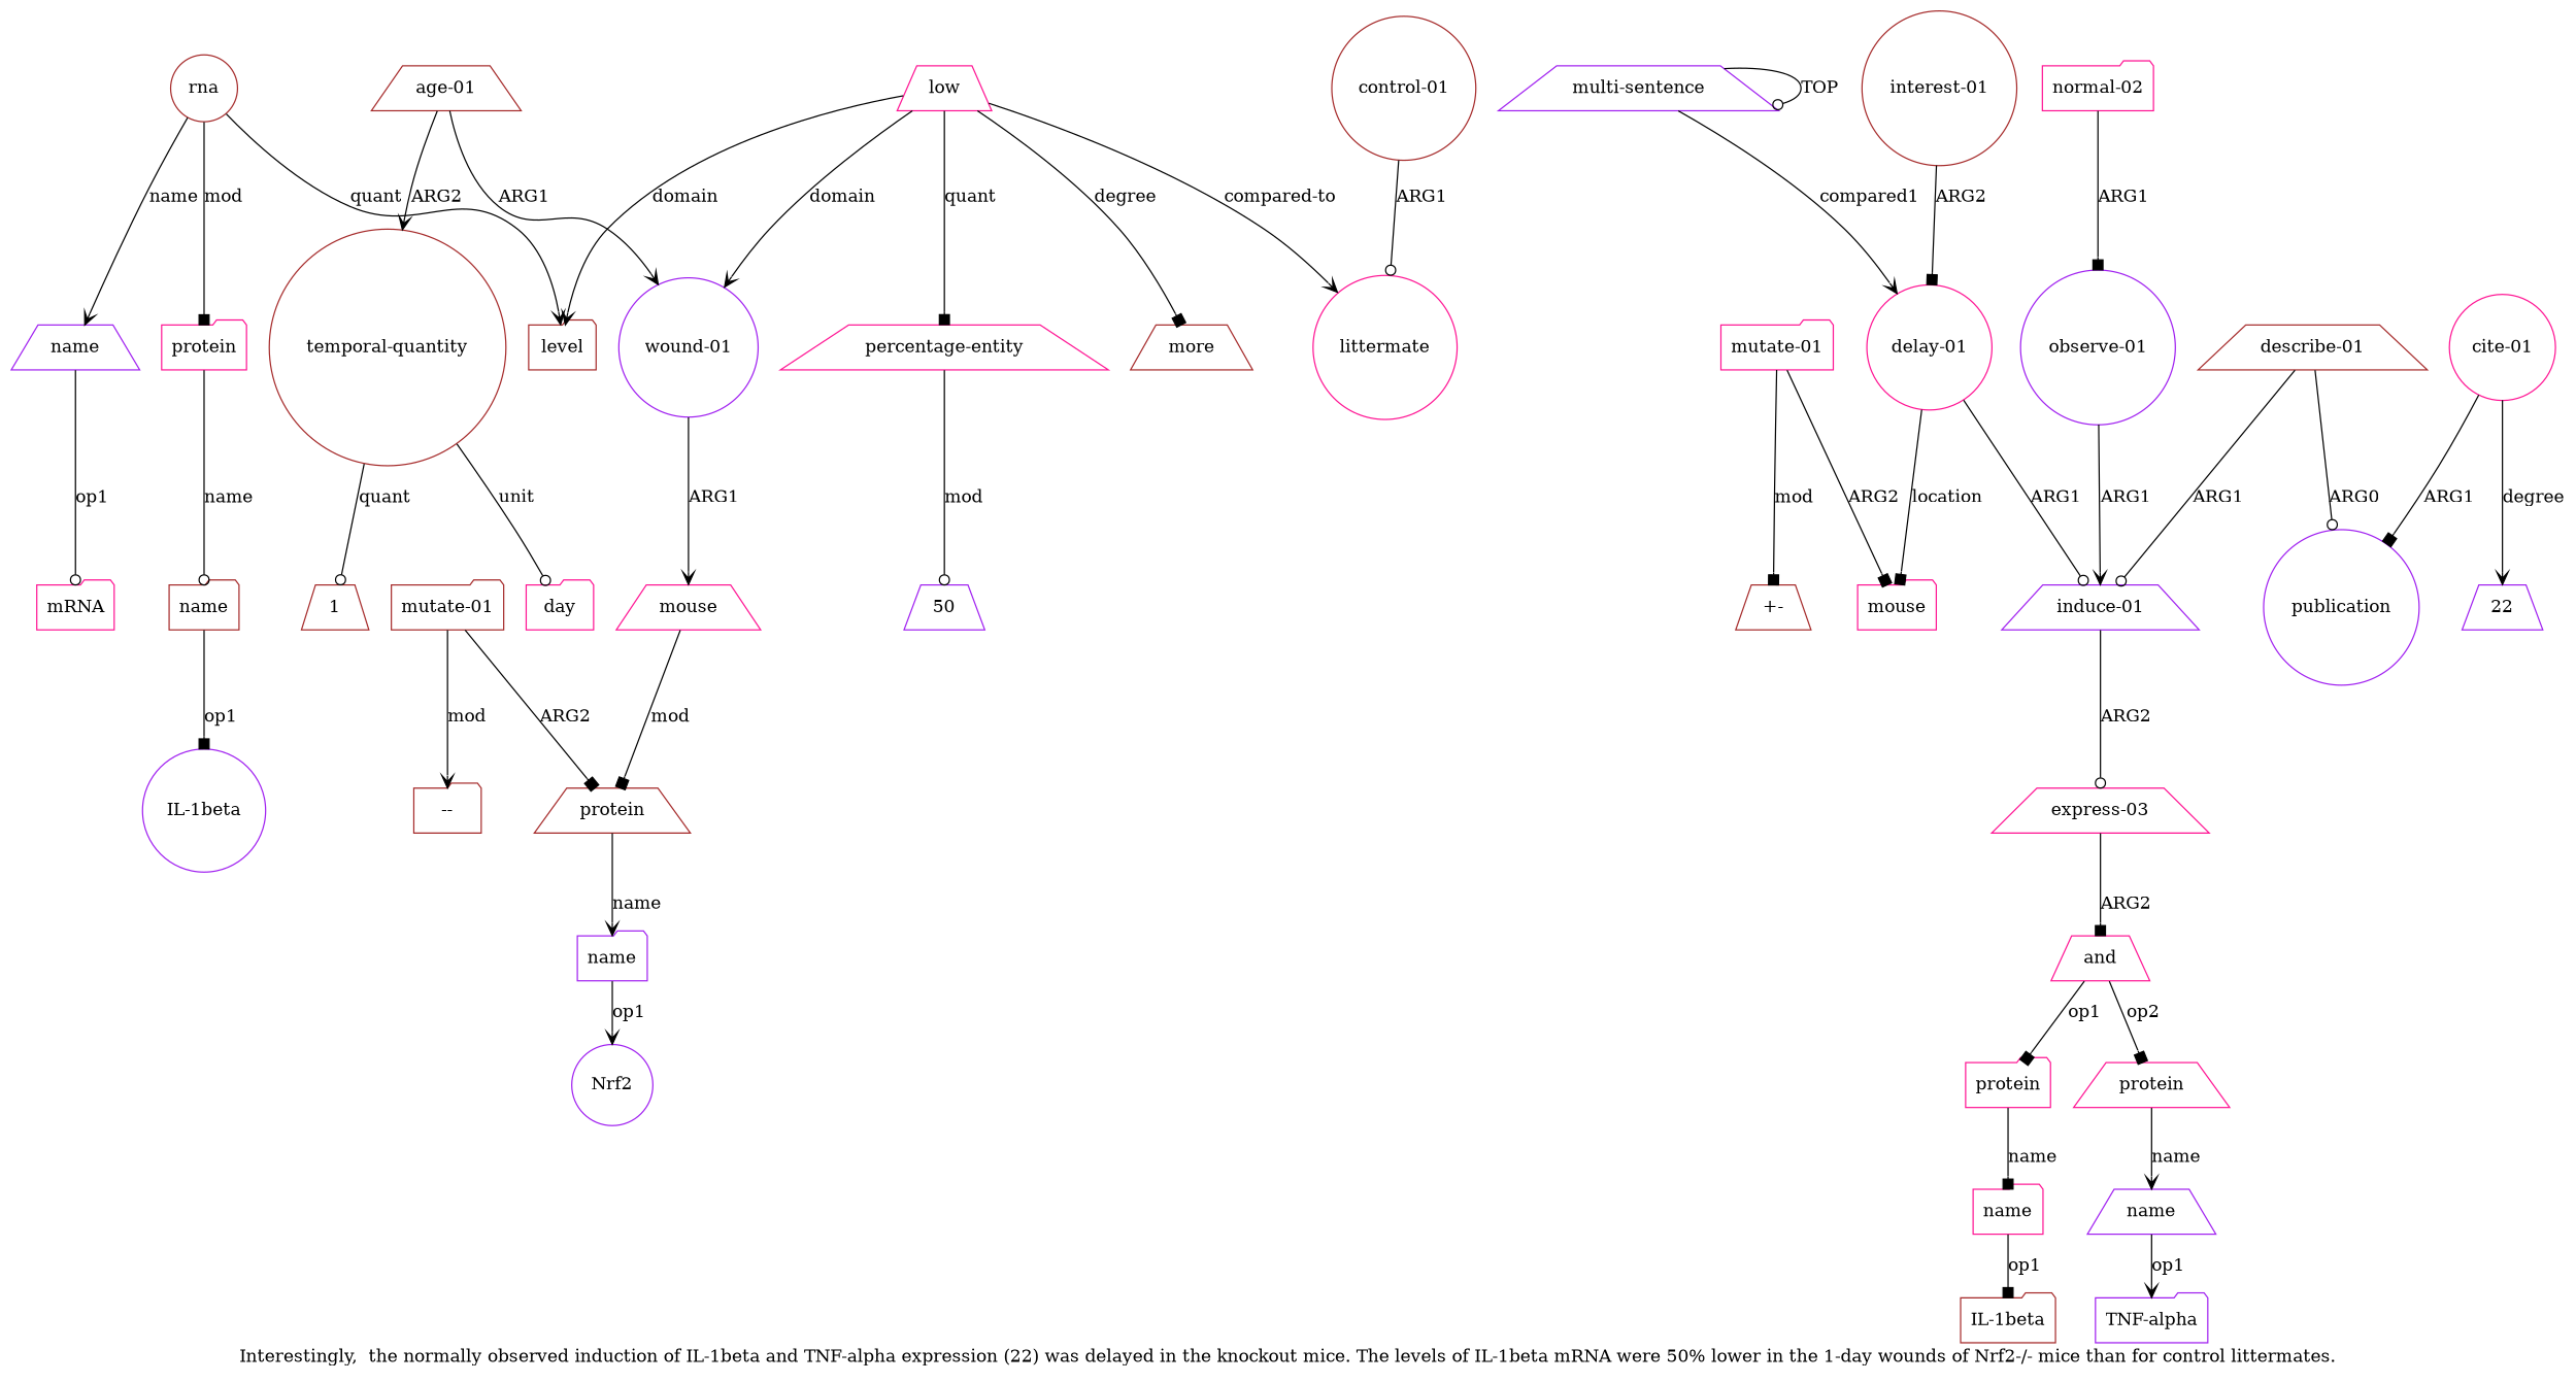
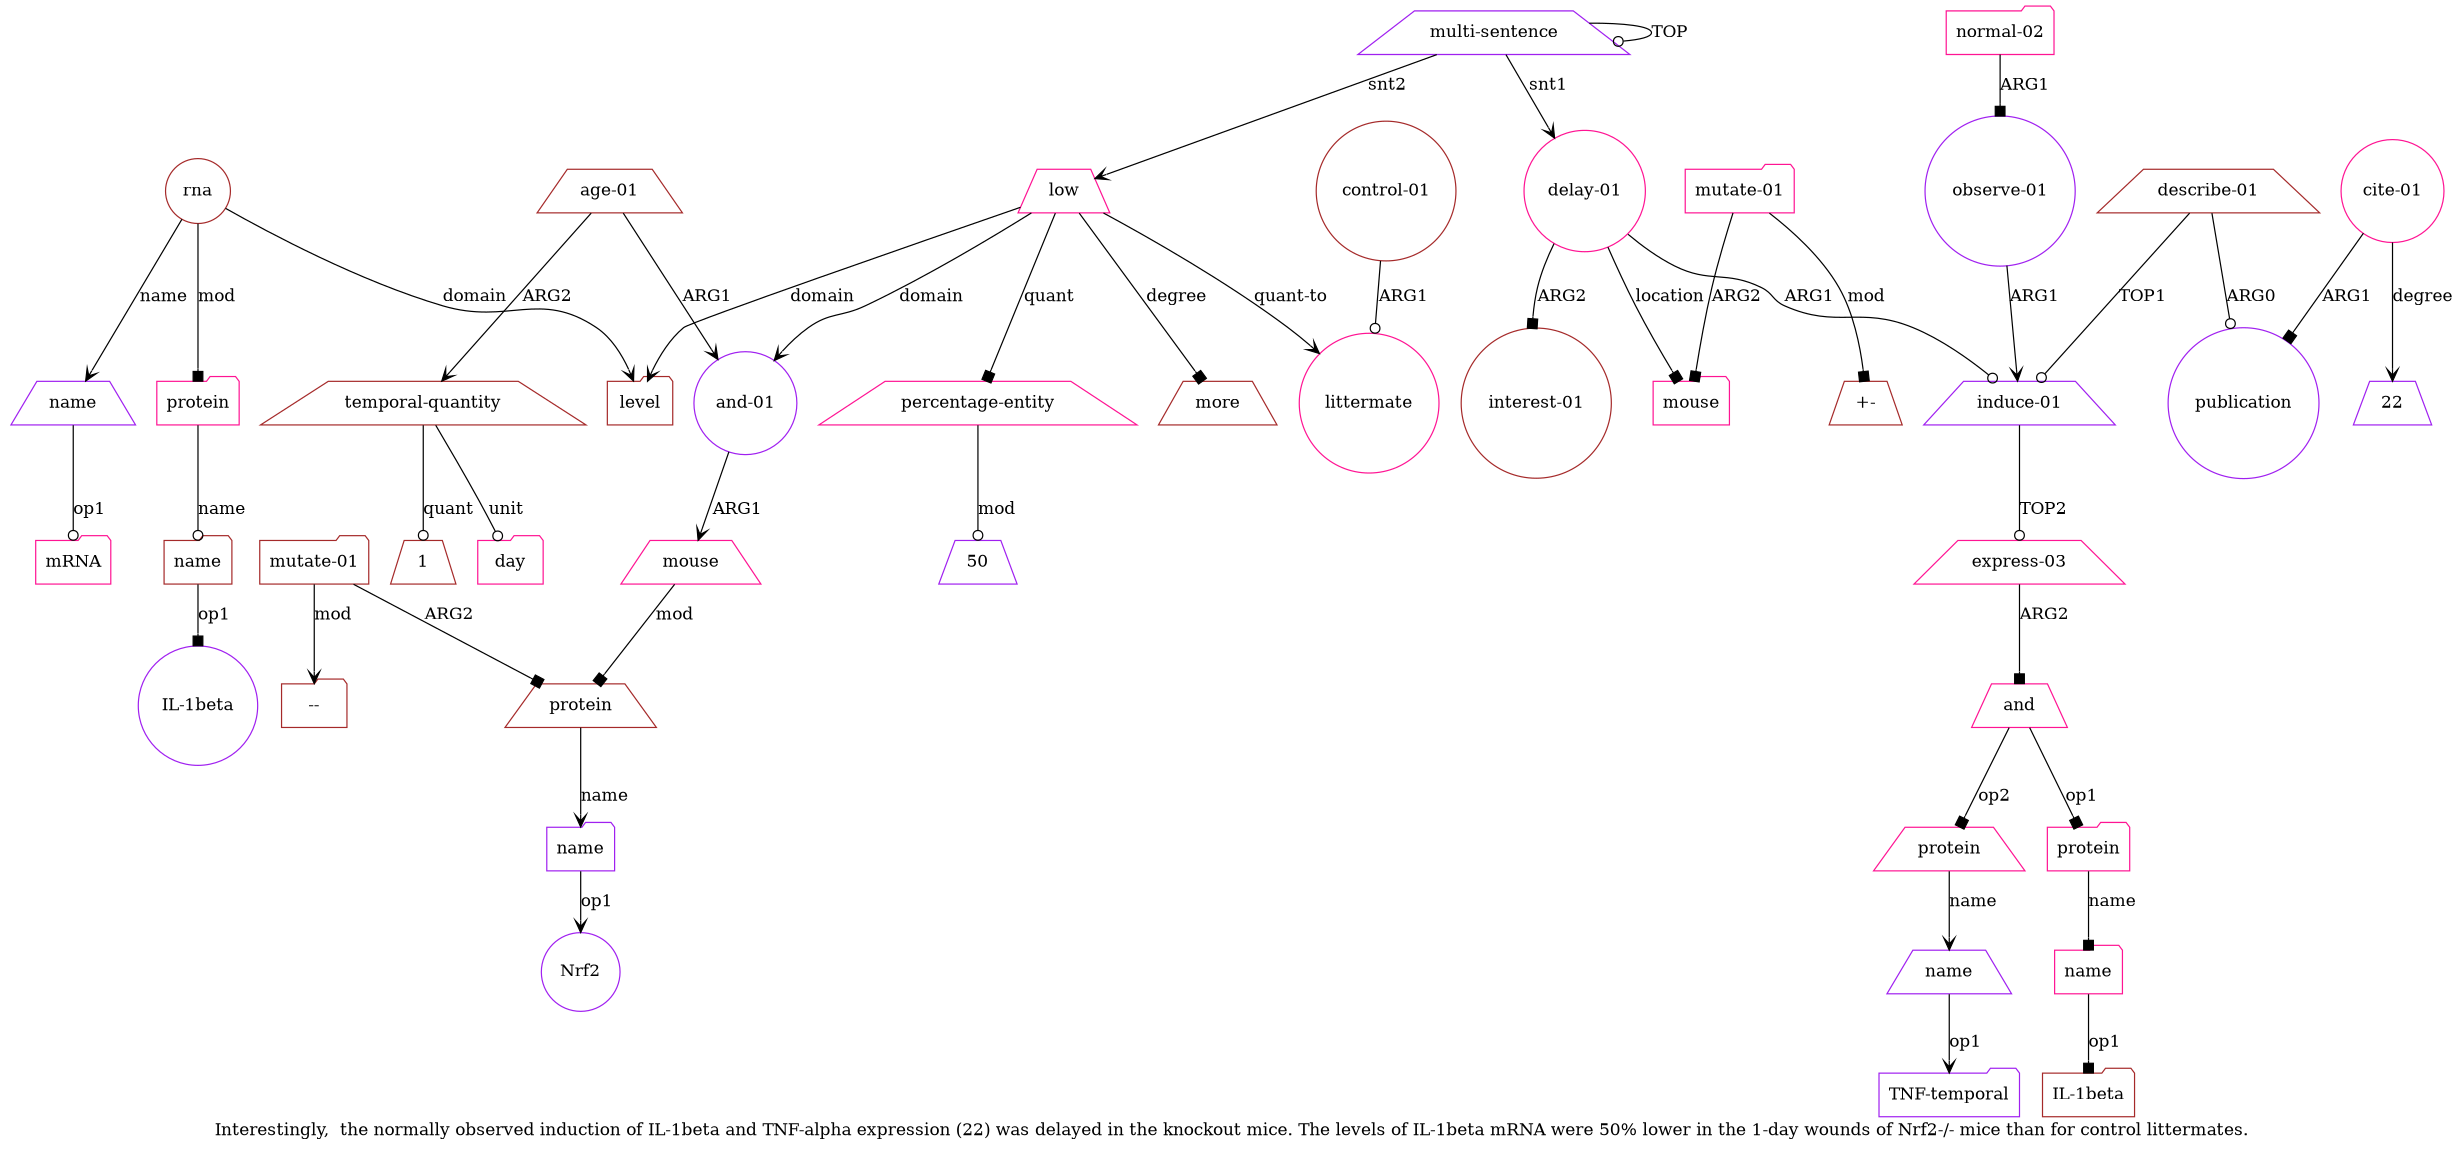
  digraph {
    label="Interestingly,  the normally observed induction of IL-1beta and TNF-alpha expression (22) was delayed in the knockout mice. The levels of IL-1beta mRNA were 50% lower in the 1-day wounds of Nrf2-/- mice than for control littermates."
    node [color=deeppink gold_ind=-1 gold_label=name shape=trapezium test_ind=-1 test_label=name]
    edge [arrowhead=vee color=black gold_label=ARG1 test_label=ARG1]
    n1 [color=brown gold_ind=20 gold_label=level label=level shape=folder test_ind=20 test_label=level]
    n2 [color=brown gold_ind=21 gold_label=rna label=rna shape=circle test_ind=21 test_label=rna]
    n3 [color=purple gold_ind=22 label=name test_ind=22]
    n4 [gold_ind=23 gold_label=protein label=protein shape=folder test_ind=23 test_label=protein]
    n5 [gold_label=mRNA label=mRNA shape=folder test_label=mRNA]
    n6 [color=brown gold_ind=24 label=name shape=folder test_ind=24]
    n7 [color=purple gold_label="IL-1beta" label="IL-1beta" shape=circle test_label="IL-1beta"]
-   n8 [color=purple gold_ind=25 gold_label="wound-01" label="wound-01" shape=circle test_ind=25 test_label="wound-01"]
+   n8 [color=purple gold_ind=25 gold_label="wound-01" label="and-01" shape=circle test_ind=25 test_label="wound-01"]
    n9 [gold_ind=26 gold_label=mouse label=mouse test_ind=26 test_label=mouse]
    n10 [color=brown gold_ind=27 gold_label=protein label=protein test_ind=27 test_label=protein]
    n11 [color=purple gold_ind=28 label=name shape=folder test_ind=28]
    n12 [color=purple gold_label=Nrf2 label=Nrf2 shape=circle test_label=Nrf2]
    n13 [color=brown gold_ind=29 gold_label="mutate-01" label="mutate-01" shape=folder test_ind=29 test_label="mutate-01"]
    n14 [color=brown gold_label="--" label="--" shape=folder test_label="--"]
-   n15 [color=brown gold_ind=31 gold_label="temporal-quantity" label="temporal-quantity" shape=circle test_ind=31 test_label="temporal-quantity"]
+   n15 [color=brown gold_ind=31 gold_label="temporal-quantity" label="temporal-quantity" test_ind=31 test_label="temporal-quantity"]
    n16 [color=brown gold_label=1 label=1 test_label=1]
    n17 [gold_ind=32 gold_label=day label=day shape=folder test_ind=32 test_label=day]
    n18 [color=purple gold_label=50 label=50 test_label=50]
-   n19 [color=purple gold_label="TNF-alpha" label="TNF-alpha" shape=folder test_label="TNF-alpha"]
+   n19 [color=purple gold_label="TNF-alpha" label="TNF-temporal" shape=folder test_label="TNF-alpha"]
    n20 [color=brown gold_ind=30 gold_label="age-01" label="age-01" test_ind=30 test_label="age-01"]
    n21 [gold_ind=33 gold_label=littermate label=littermate shape=circle test_ind=33 test_label=littermate]
    n22 [color=brown gold_ind=34 gold_label="control-01" label="control-01" shape=circle test_ind=34 test_label="control-01"]
    n23 [color=purple gold_label=22 label=22 test_label=22]
    n24 [gold_ind=15 gold_label=mouse label=mouse shape=folder test_ind=15 test_label=mouse]
    n25 [color=brown gold_ind=14 gold_label="interest-01" label="interest-01" shape=circle test_ind=14 test_label="interest-01"]
    n26 [gold_ind=1 gold_label="delay-01" label="delay-01" shape=circle test_ind=1 test_label="delay-01"]
    n27 [color=purple gold_ind=2 gold_label="induce-01" label="induce-01" test_ind=2 test_label="induce-01"]
    n28 [gold_ind=3 gold_label="express-03" label="express-03" test_ind=3 test_label="express-03"]
    n29 [gold_ind=17 gold_label=low label=low test_ind=17 test_label=low]
    n30 [gold_ind=19 gold_label="percentage-entity" label="percentage-entity" test_ind=19 test_label="percentage-entity"]
    n31 [color=brown gold_ind=18 gold_label=more label=more test_ind=18 test_label=more]
    n32 [gold_ind=16 gold_label="mutate-01" label="mutate-01" shape=folder test_ind=16 test_label="mutate-01"]
    n33 [color=brown gold_label="+-" label="+-" test_label="+-"]
    n34 [color=brown gold_ind=11 gold_label="describe-01" label="describe-01" test_ind=11 test_label="describe-01"]
    n35 [color=purple gold_ind=12 gold_label=publication label=publication shape=circle test_ind=12 test_label=publication]
    n36 [gold_ind=4 gold_label=and label=and test_ind=4 test_label=and]
    n37 [gold_ind=10 gold_label="normal-02" label="normal-02" shape=folder test_ind=10 test_label="normal-02"]
    n38 [color=purple gold_ind=9 gold_label="observe-01" label="observe-01" shape=circle test_ind=9 test_label="observe-01"]
    n39 [gold_ind=13 gold_label="cite-01" label="cite-01" shape=circle test_ind=13 test_label="cite-01"]
    n40 [color=purple gold_ind=0 gold_label="multi-sentence" label="multi-sentence" test_ind=0 test_label="multi-sentence"]
    n41 [gold_ind=5 gold_label=protein label=protein shape=folder test_ind=5 test_label=protein]
    n42 [gold_ind=7 gold_label=protein label=protein test_ind=7 test_label=protein]
    n43 [gold_ind=6 label=name shape=folder test_ind=6]
    n44 [color=purple gold_ind=8 label=name test_ind=8]
    n45 [color=brown gold_label="IL-1beta" label="IL-1beta" shape=folder test_label="IL-1beta"]
-   n2 -> n1 [gold_label=quant label=quant test_label=quant]
+   n2 -> n1 [gold_label=quant label=domain test_label=quant]
    n2 -> n3 [gold_label=name label=name test_label=name]
    n2 -> n4 [arrowhead=box gold_label=mod label=mod test_label=mod]
    n3 -> n5 [arrowhead=odot gold_label=op1 label=op1 test_label=op1]
    n4 -> n6 [arrowhead=odot gold_label=name label=name test_label=name]
    n6 -> n7 [arrowhead=box gold_label=op1 label=op1 test_label=op1]
    n8 -> n9 [label=ARG1]
    n9 -> n10 [arrowhead=box gold_label=mod label=mod test_label=mod]
    n10 -> n11 [gold_label=name label=name test_label=name]
    n11 -> n12 [gold_label=op1 label=op1 test_label=op1]
    n13 -> n10 [arrowhead=box gold_label=ARG2 label=ARG2 test_label=ARG2]
    n13 -> n14 [gold_label=mod label=mod test_label=mod]
    n15 -> n16 [arrowhead=odot gold_label=quant label=quant test_label=quant]
    n15 -> n17 [arrowhead=odot gold_label=unit label=unit test_label=unit]
    n20 -> n8 [label=ARG1]
    n20 -> n15 [gold_label=ARG2 label=ARG2 test_label=ARG2]
    n22 -> n21 [arrowhead=odot label=ARG1]
-   n25 -> n26 [arrowhead=box gold_label=ARG2 label=ARG2 test_label=ARG2]
+   n26 -> n25 [arrowhead=box gold_label=ARG2 label=ARG2 test_label=ARG2]
    n26 -> n24 [arrowhead=box gold_label=location label=location test_label=location]
    n26 -> n27 [arrowhead=odot label=ARG1]
-   n27 -> n28 [arrowhead=odot gold_label=ARG2 label=ARG2 test_label=ARG2]
+   n27 -> n28 [arrowhead=odot gold_label=ARG2 label=TOP2 test_label=ARG2]
    n28 -> n36 [arrowhead=box gold_label=ARG2 label=ARG2 test_label=ARG2]
    n29 -> n1 [gold_label=domain label=domain test_label=domain]
    n29 -> n8 [gold_label=location label=domain test_label=location]
-   n29 -> n21 [gold_label="compared-to" label="compared-to" test_label="compared-to"]
+   n29 -> n21 [gold_label="compared-to" label="quant-to" test_label="compared-to"]
    n29 -> n30 [arrowhead=box gold_label=quant label=quant test_label=quant]
    n29 -> n31 [arrowhead=box gold_label=degree label=degree test_label=degree]
    n30 -> n18 [arrowhead=odot gold_label=value label=mod test_label=value]
    n32 -> n24 [arrowhead=box gold_label=ARG2 label=ARG2 test_label=ARG2]
    n32 -> n33 [arrowhead=box gold_label=mod label=mod test_label=mod]
-   n34 -> n27 [arrowhead=odot label=ARG1]
+   n34 -> n27 [arrowhead=odot label=TOP1]
    n34 -> n35 [arrowhead=odot gold_label=ARG0 label=ARG0 test_label=ARG0]
    n36 -> n41 [arrowhead=box gold_label=op1 label=op1 test_label=op1]
    n36 -> n42 [arrowhead=box gold_label=op2 label=op2 test_label=op2]
    n37 -> n38 [arrowhead=box label=ARG1]
    n38 -> n27 [label=ARG1]
    n39 -> n23 [gold_label=ARG2 label=degree test_label=ARG2]
    n39 -> n35 [arrowhead=box label=ARG1]
-   n40 -> n26 [gold_label=snt1 label=compared1 test_label=snt1]
+   n40 -> n26 [gold_label=snt1 label=snt1 test_label=snt1]
+   n40 -> n29 [gold_label=snt2 label=snt2 test_label=snt2]
    n40 -> n40 [arrowhead=odot gold_label=TOP label=TOP test_label=TOP]
    n41 -> n43 [arrowhead=box gold_label=name label=name test_label=name]
    n42 -> n44 [gold_label=name label=name test_label=name]
    n43 -> n45 [arrowhead=box gold_label=op1 label=op1 test_label=op1]
    n44 -> n19 [gold_label=op1 label=op1 test_label=op1]
  }
